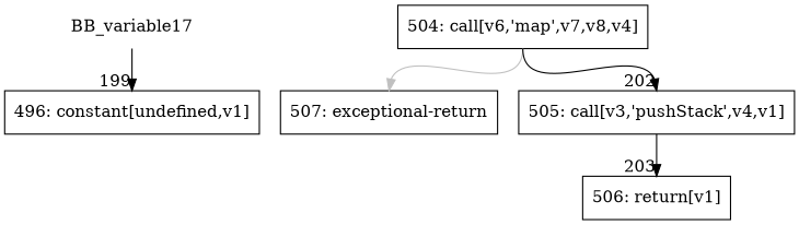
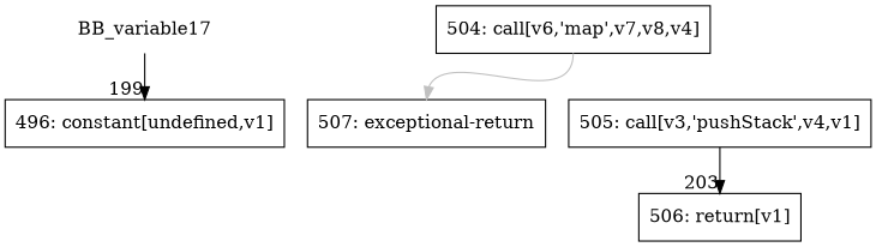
  digraph {
    rankdir=TD
    node [shape=record]
    edge [headport=n tailport=s]
    n1 [label=BB_variable17 shape=none]
    n2 [label="{496: constant[undefined,v1]}"]
    n3 [label="{504: call[v6,'map',v7,v8,v4]}"]
    n4 [label="{507: exceptional-return}"]
    n5 [label="{505: call[v3,'pushStack',v4,v1]}"]
    n6 [label="{506: return[v1]}"]
    n1 -> n2 [headlabel="    199"]
    n3 -> n4 [color=gray]
-   n3 -> n5 [headlabel="      202"]
    n5 -> n6 [headlabel="      203"]
  }
